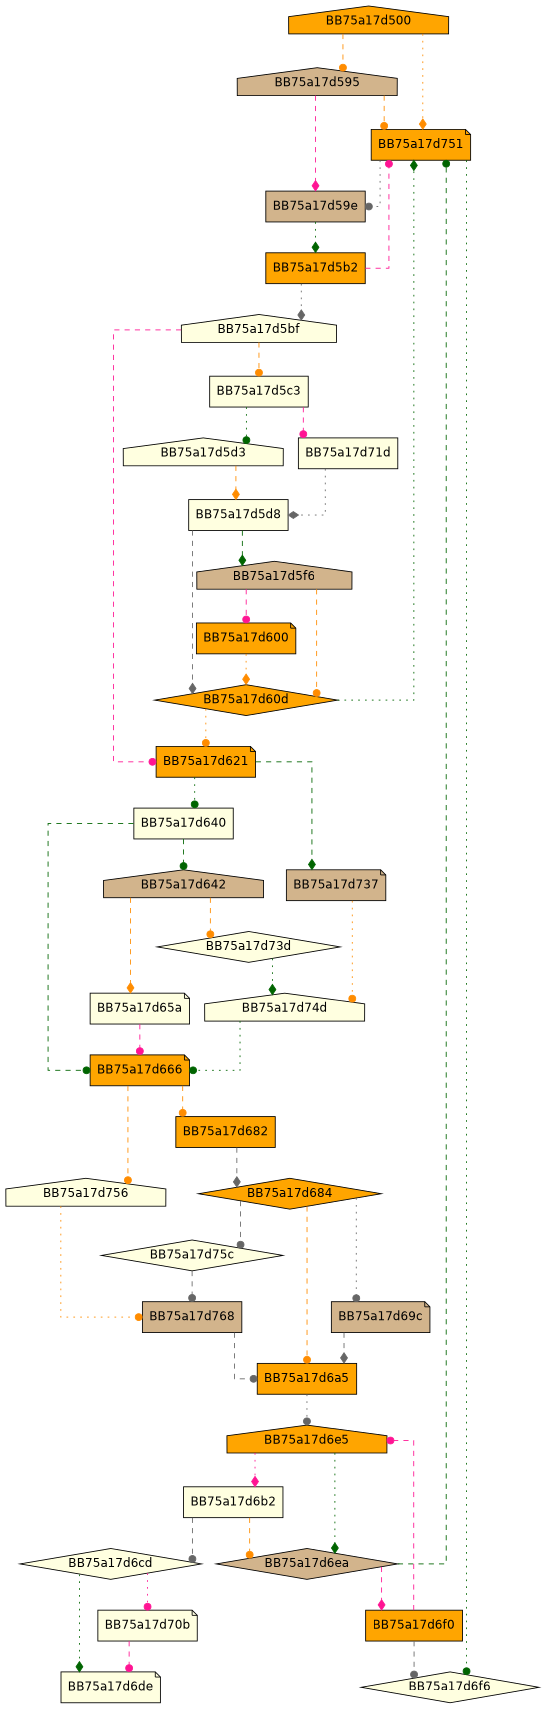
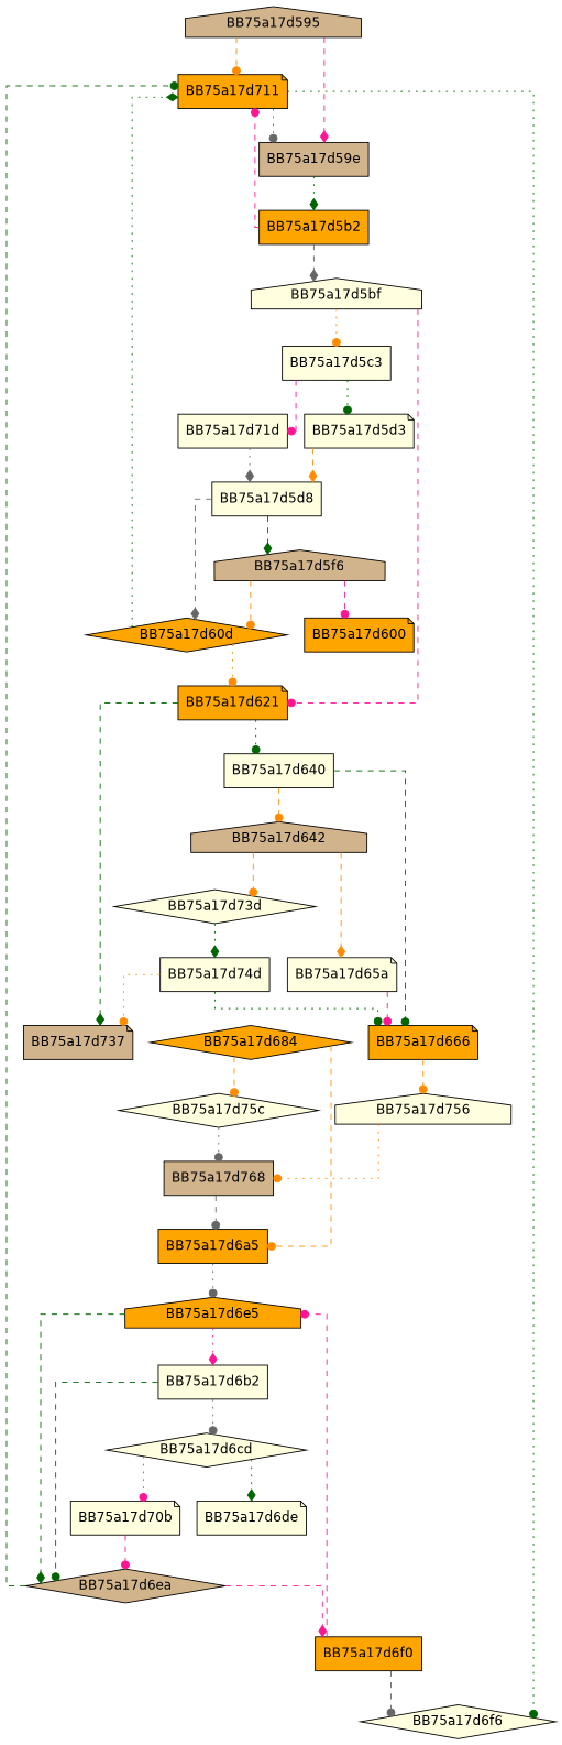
  digraph {
    fontname="DejaVu Sans"
    splines=ortho
    node [fillcolor=lightyellow fontname="DejaVu Sans" shape=box style=filled]
    edge [arrowhead=dot color=darkorange fontname="DejaVu Sans" style=dashed]
-   BB75a17d500 [fillcolor=orange shape=house]
-   BB75a17d711 [fillcolor=orange shape=note label=BB75a17d751]
+   BB75a17d711 [fillcolor=orange shape=note]
    BB75a17d595 [fillcolor=tan shape=house]
    BB75a17d6f6 [shape=diamond]
    BB75a17d59e [fillcolor=tan]
    BB75a17d5b2 [fillcolor=orange]
    BB75a17d5bf [shape=house]
    BB75a17d621 [fillcolor=orange shape=note]
    BB75a17d5c3
    BB75a17d737 [fillcolor=tan shape=note]
    BB75a17d640
    BB75a17d71d
-   BB75a17d5d3 [shape=house]
-   BB75a17d74d [shape=house]
+   BB75a17d5d3 [shape=note]
+   BB75a17d74d
    BB75a17d666 [fillcolor=orange shape=note]
    BB75a17d642 [fillcolor=tan shape=house]
    BB75a17d5d8
    BB75a17d60d [fillcolor=orange shape=diamond]
    BB75a17d5f6 [fillcolor=tan shape=house]
    BB75a17d600 [fillcolor=orange shape=note]
    BB75a17d756 [shape=house]
-   BB75a17d682 [fillcolor=orange]
    BB75a17d73d [shape=diamond]
    BB75a17d65a [shape=note]
    BB75a17d768 [fillcolor=tan]
    BB75a17d684 [fillcolor=orange shape=diamond]
    BB75a17d6a5 [fillcolor=orange]
    BB75a17d6e5 [fillcolor=orange shape=house]
    BB75a17d75c [shape=diamond]
-   BB75a17d69c [fillcolor=tan shape=note]
    BB75a17d6b2
    BB75a17d6ea [fillcolor=tan shape=diamond]
    BB75a17d6cd [shape=diamond]
    BB75a17d6f0 [fillcolor=orange]
    BB75a17d70b [shape=note]
    BB75a17d6de [shape=note]
-   BB75a17d500 -> BB75a17d711 [arrowhead=diamond style=dotted]
-   BB75a17d500 -> BB75a17d595
    BB75a17d711 -> BB75a17d6f6 [color=darkgreen style=dotted]
    BB75a17d711 -> BB75a17d59e [color=gray40 style=dotted]
    BB75a17d595 -> BB75a17d711
    BB75a17d595 -> BB75a17d59e [arrowhead=diamond color=deeppink]
    BB75a17d59e -> BB75a17d5b2 [arrowhead=diamond color=darkgreen style=dotted]
    BB75a17d5b2 -> BB75a17d711 [color=deeppink]
-   BB75a17d5b2 -> BB75a17d5bf [arrowhead=diamond color=gray40 style=dotted]
+   BB75a17d5b2 -> BB75a17d5bf [arrowhead=diamond color=gray40]
    BB75a17d5bf -> BB75a17d621 [color=deeppink]
-   BB75a17d5bf -> BB75a17d5c3
+   BB75a17d5bf -> BB75a17d5c3 [style=dotted]
    BB75a17d621 -> BB75a17d737 [arrowhead=diamond color=darkgreen]
    BB75a17d621 -> BB75a17d640 [color=darkgreen style=dotted]
    BB75a17d5c3 -> BB75a17d71d [color=deeppink]
    BB75a17d5c3 -> BB75a17d5d3 [color=darkgreen style=dotted]
-   BB75a17d737 -> BB75a17d74d [style=dotted]
+   BB75a17d74d -> BB75a17d737 [style=dotted]
    BB75a17d640 -> BB75a17d666 [color=darkgreen]
-   BB75a17d640 -> BB75a17d642 [color=darkgreen]
+   BB75a17d640 -> BB75a17d642
    BB75a17d71d -> BB75a17d5d8 [arrowhead=diamond color=gray40 style=dotted]
    BB75a17d5d3 -> BB75a17d5d8 [arrowhead=diamond]
    BB75a17d74d -> BB75a17d666 [color=darkgreen style=dotted]
    BB75a17d666 -> BB75a17d756
-   BB75a17d666 -> BB75a17d682
    BB75a17d642 -> BB75a17d73d
    BB75a17d642 -> BB75a17d65a [arrowhead=diamond]
    BB75a17d5d8 -> BB75a17d60d [arrowhead=diamond color=gray40]
    BB75a17d5d8 -> BB75a17d5f6 [arrowhead=diamond color=darkgreen]
    BB75a17d60d -> BB75a17d711 [arrowhead=diamond color=darkgreen style=dotted]
    BB75a17d60d -> BB75a17d621 [style=dotted]
    BB75a17d5f6 -> BB75a17d60d
    BB75a17d5f6 -> BB75a17d600 [color=deeppink]
-   BB75a17d600 -> BB75a17d60d [arrowhead=diamond style=dotted]
    BB75a17d756 -> BB75a17d768 [style=dotted]
-   BB75a17d682 -> BB75a17d684 [arrowhead=diamond color=gray40]
    BB75a17d73d -> BB75a17d74d [arrowhead=diamond color=darkgreen style=dotted]
    BB75a17d65a -> BB75a17d666 [color=deeppink]
    BB75a17d768 -> BB75a17d6a5 [color=gray40]
    BB75a17d684 -> BB75a17d6a5
-   BB75a17d684 -> BB75a17d75c [color=gray40]
-   BB75a17d684 -> BB75a17d69c [color=gray40 style=dotted]
+   BB75a17d684 -> BB75a17d75c
    BB75a17d6a5 -> BB75a17d6e5 [color=gray40 style=dotted]
    BB75a17d6e5 -> BB75a17d6b2 [arrowhead=diamond color=deeppink style=dotted]
-   BB75a17d6e5 -> BB75a17d6ea [arrowhead=diamond color=darkgreen style=dotted]
-   BB75a17d75c -> BB75a17d768 [color=gray40]
-   BB75a17d69c -> BB75a17d6a5 [arrowhead=diamond color=gray40]
-   BB75a17d6b2 -> BB75a17d6ea
-   BB75a17d6b2 -> BB75a17d6cd [color=gray40]
+   BB75a17d6e5 -> BB75a17d6ea [arrowhead=diamond color=darkgreen]
+   BB75a17d75c -> BB75a17d768 [color=gray40 style=dotted]
+   BB75a17d6b2 -> BB75a17d6ea [color=darkgreen]
+   BB75a17d6b2 -> BB75a17d6cd [color=gray40 style=dotted]
    BB75a17d6ea -> BB75a17d711 [color=darkgreen]
    BB75a17d6ea -> BB75a17d6f0 [arrowhead=diamond color=deeppink]
    BB75a17d6cd -> BB75a17d70b [color=deeppink style=dotted]
    BB75a17d6cd -> BB75a17d6de [arrowhead=diamond color=darkgreen style=dotted]
    BB75a17d6f0 -> BB75a17d6f6 [color=gray40]
    BB75a17d6f0 -> BB75a17d6e5 [color=deeppink]
-   BB75a17d70b -> BB75a17d6de [color=deeppink]
+   BB75a17d70b -> BB75a17d6ea [color=deeppink]
  }
